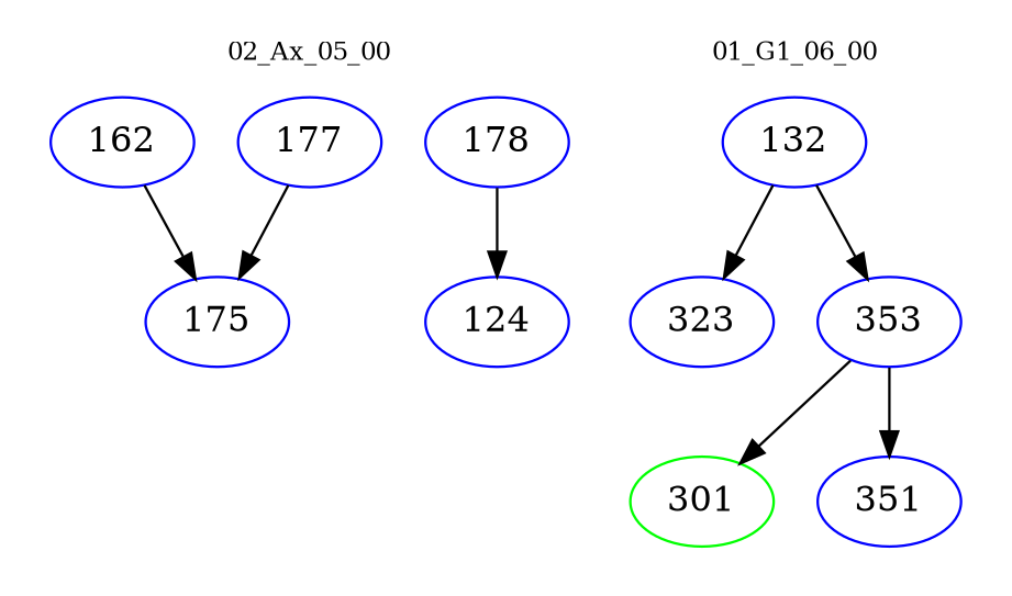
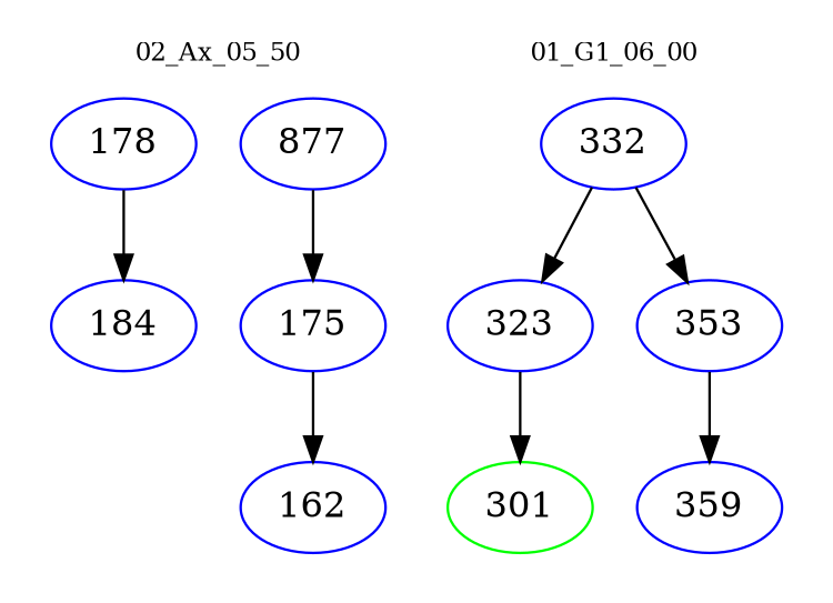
  digraph {
    node [color=blue]
    edge [color=black]
-   n1 [label=177]
+   n1 [label=877]
    n2 [label=175]
    n3 [label=178]
    n4 [label=162]
-   n5 [label=124]
-   n6 [label=132]
+   n5 [label=184]
+   n6 [label=332]
    n7 [label=323]
    n8 [label=353]
    n9 [color=green label=301]
-   n10 [label=351]
+   n10 [label=359]
    subgraph cluster_1 {
      color=white
      fontsize=10
-     label="02_Ax_05_00"
+     label="02_Ax_05_50"
      n1
      n2
      n3
      n4
      n5
    }
    subgraph cluster_2 {
      color=white
      fontsize=10
      label="01_G1_06_00"
      n6
      n7
      n8
      n9
      n10
    }
    n1 -> n2
-   n4 -> n2
+   n2 -> n4
    n3 -> n5
    n6 -> n7
    n6 -> n8
-   n8 -> n9
+   n7 -> n9
    n8 -> n10
  }
